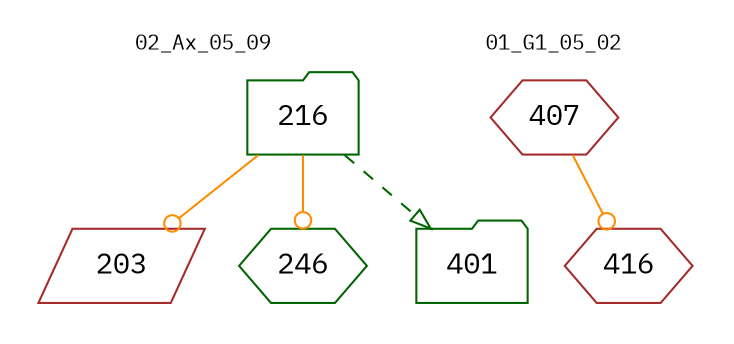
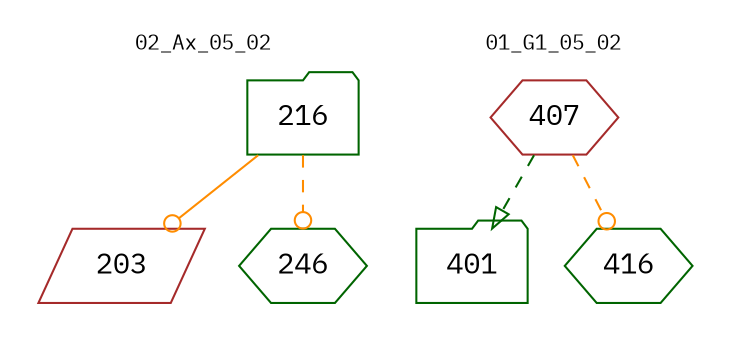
  digraph {
    fontname="IBM Plex Mono"
    node [color=darkgreen fontname="IBM Plex Mono" shape=hexagon]
    edge [arrowhead=odot color=darkorange fontname="IBM Plex Mono" style=solid]
    n1 [label=216 shape=folder]
    n2 [color=brown label=203 shape=parallelogram]
    n3 [label=246]
    n4 [color=brown label=407]
    n5 [label=401 shape=folder]
-   n6 [color=brown label=416]
+   n6 [label=416]
    subgraph cluster_1 {
      color=white
      fontsize=10
-     label="02_Ax_05_09"
+     label="02_Ax_05_02"
      n1
      n2
      n3
    }
    subgraph cluster_2 {
      color=white
      fontsize=10
      label="01_G1_05_02"
      n4
      n5
      n6
    }
    n1 -> n2
-   n1 -> n3
-   n1 -> n5 [arrowhead=onormal color=darkgreen style=dashed]
-   n4 -> n6
+   n1 -> n3 [style=dashed]
+   n4 -> n5 [arrowhead=onormal color=darkgreen style=dashed]
+   n4 -> n6 [style=dashed]
  }
